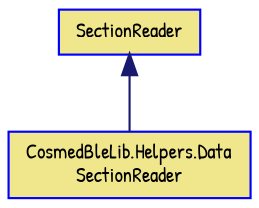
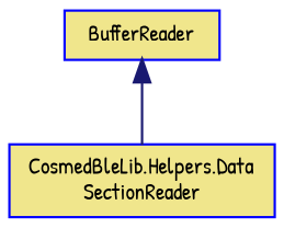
  digraph {
    fontname="Patrick Hand"
    node [color=blue fillcolor=khaki fontname="Patrick Hand" fontsize=10 shape=record style=filled]
    n1 [fontcolor=black height=0.2 label="CosmedBleLib.Helpers.Data\lSectionReader" width=0.4]
-   n2 [height=0.2 label=SectionReader width=0.4]
+   n2 [height=0.2 label=BufferReader width=0.4]
    n2 -> n1 [color=midnightblue dir=back fontname="Patrick Hand" fontsize=10 labelfontname=Helvetica labelfontsize=10 style=solid]
  }
